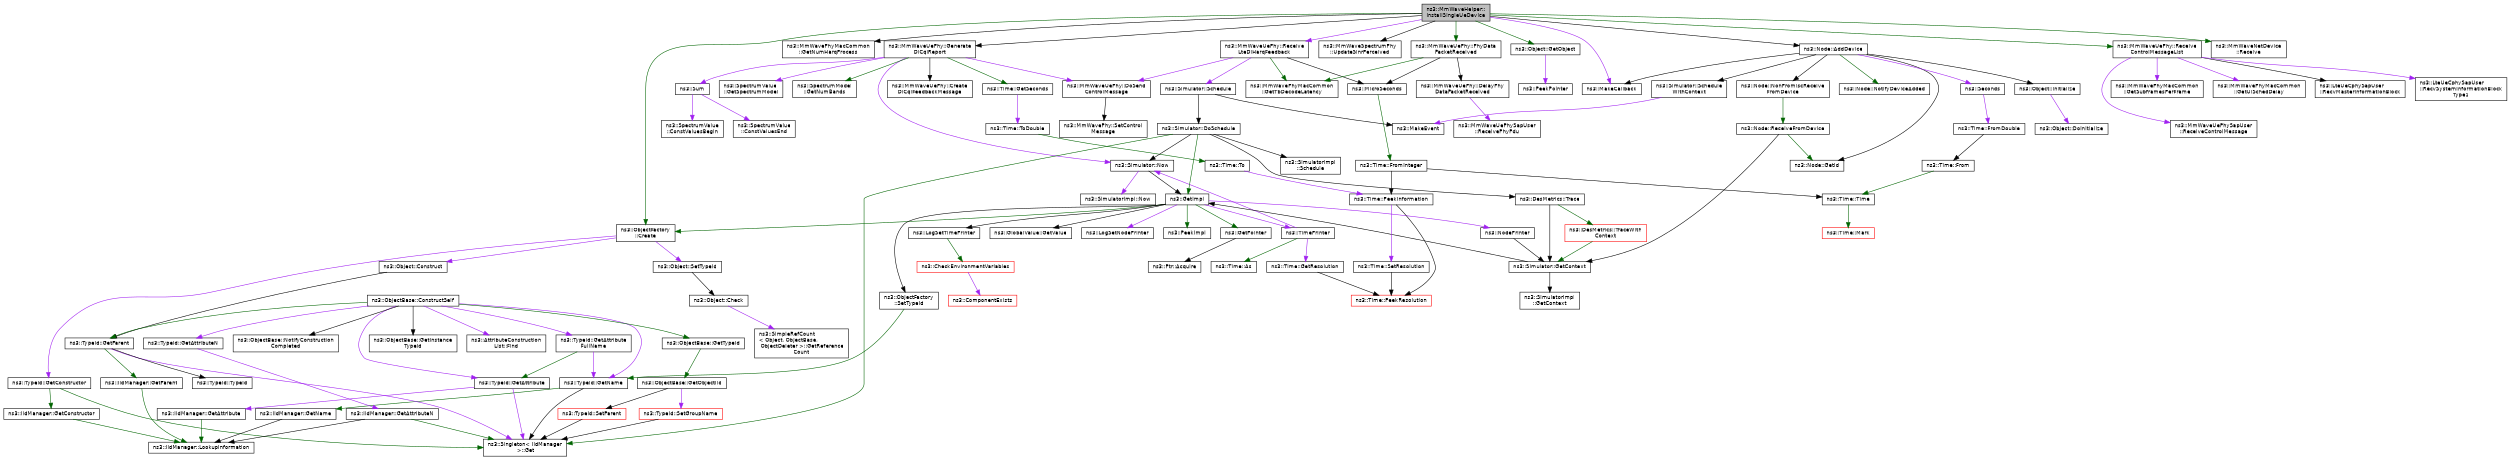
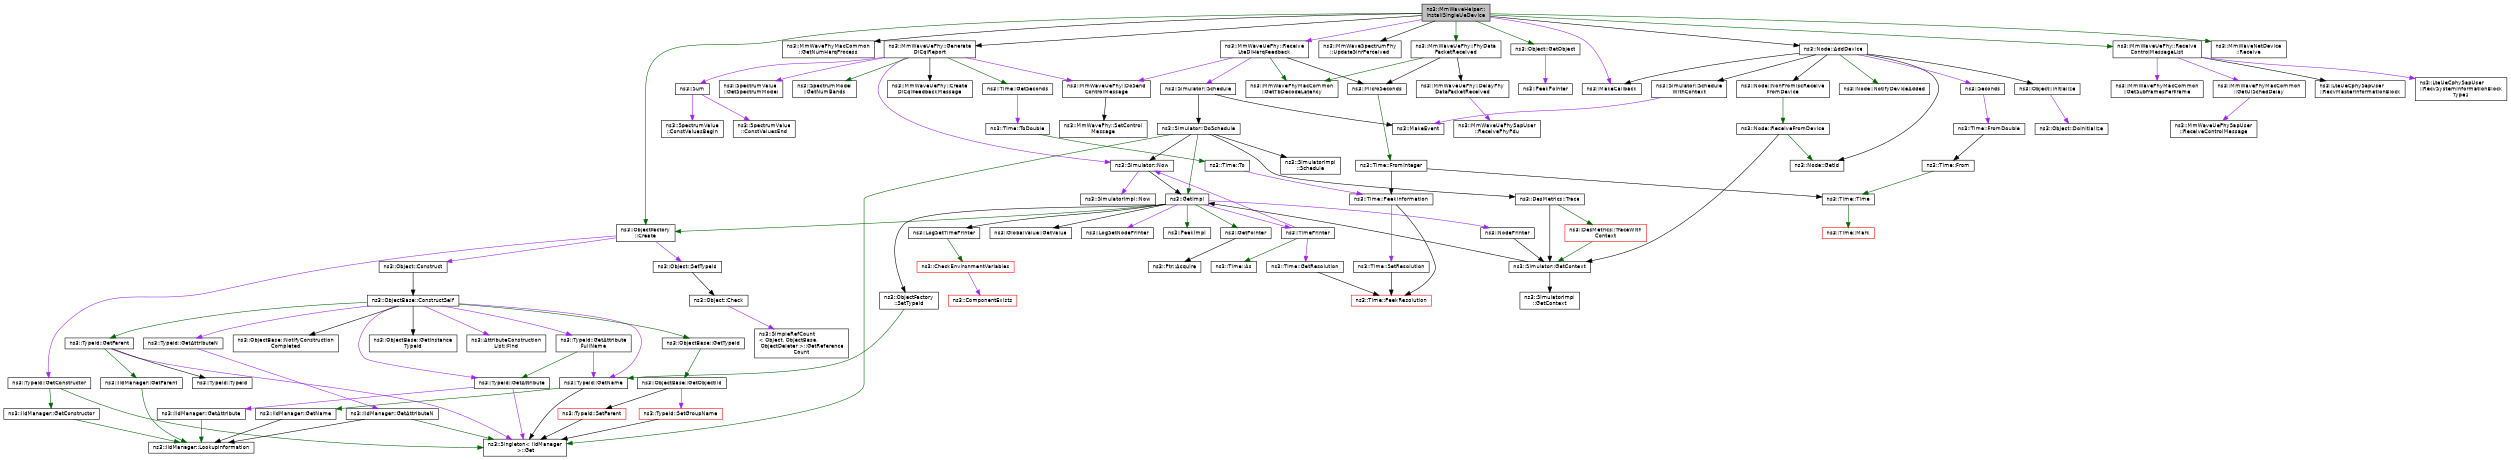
  digraph {
    rankdir=TB
    node [color=black fillcolor=white fontname=Helvetica fontsize=10 shape=record style=filled]
    edge [color=black fontname=Helvetica fontsize=10 labelfontname=Helvetica labelfontsize=10 style=solid]
    n1 [fillcolor=grey75 fontcolor=black height=0.2 label="ns3::MmWaveHelper::\lInstallSingleUeDevice" width=0.4]
    n2 [height=0.2 label="ns3::ObjectFactory\l::Create" width=0.4]
    n3 [height=0.2 label="ns3::MmWavePhyMacCommon\l::GetNumHarqProcess" width=0.4]
    n4 [height=0.2 label="ns3::MakeCallback" width=0.4]
    n5 [height=0.2 label="ns3::MmWaveUePhy::Generate\lDlCqiReport" width=0.4]
    n6 [height=0.2 label="ns3::MmWaveSpectrumPhy\l::UpdateSinrPerceived" width=0.4]
    n7 [height=0.2 label="ns3::MmWaveUePhy::Receive\lLteDlHarqFeedback" width=0.4]
    n8 [height=0.2 label="ns3::Object::GetObject" width=0.4]
    n9 [height=0.2 label="ns3::Node::AddDevice" width=0.4]
    n10 [height=0.2 label="ns3::MmWaveUePhy::PhyData\lPacketReceived" width=0.4]
    n11 [height=0.2 label="ns3::MmWaveUePhy::Receive\lControlMessageList" width=0.4]
    n12 [height=0.2 label="ns3::MmWaveNetDevice\l::Receive" width=0.4]
    n13 [height=0.2 label="ns3::TypeId::GetConstructor" width=0.4]
    n14 [height=0.2 label="ns3::Object::SetTypeId" width=0.4]
    n15 [height=0.2 label="ns3::Object::Construct" width=0.4]
    n16 [height=0.2 label="ns3::Simulator::Now" width=0.4]
    n17 [height=0.2 label="ns3::MmWaveUePhy::Create\lDlCqiFeedbackMessage" width=0.4]
    n18 [height=0.2 label="ns3::Sum" width=0.4]
    n19 [height=0.2 label="ns3::SpectrumValue\l::GetSpectrumModel" width=0.4]
    n20 [height=0.2 label="ns3::SpectrumModel\l::GetNumBands" width=0.4]
    n21 [height=0.2 label="ns3::Time::GetSeconds" width=0.4]
    n22 [height=0.2 label="ns3::MmWaveUePhy::DoSend\lControlMessage" width=0.4]
    n23 [height=0.2 label="ns3::Simulator::Schedule" width=0.4]
    n24 [height=0.2 label="ns3::MicroSeconds" width=0.4]
    n25 [height=0.2 label="ns3::MmWavePhyMacCommon\l::GetTbDecodeLatency" width=0.4]
    n26 [height=0.2 label="ns3::PeekPointer" width=0.4]
    n27 [height=0.2 label="ns3::Node::NonPromiscReceive\lFromDevice" width=0.4]
    n28 [height=0.2 label="ns3::Node::GetId" width=0.4]
    n29 [height=0.2 label="ns3::Simulator::Schedule\lWithContext" width=0.4]
    n30 [height=0.2 label="ns3::Seconds" width=0.4]
    n31 [height=0.2 label="ns3::Object::Initialize" width=0.4]
    n32 [height=0.2 label="ns3::Node::NotifyDeviceAdded" width=0.4]
    n33 [height=0.2 label="ns3::MmWaveUePhy::DelayPhy\lDataPacketReceived" width=0.4]
    n34 [height=0.2 label="ns3::MmWavePhyMacCommon\l::GetUlSchedDelay" width=0.4]
    n35 [height=0.2 label="ns3::MmWavePhyMacCommon\l::GetSubframesPerFrame" width=0.4]
    n36 [height=0.2 label="ns3::MmWaveUePhySapUser\l::ReceiveControlMessage" width=0.4]
    n37 [height=0.2 label="ns3::LteUeCphySapUser\l::RecvMasterInformationBlock" width=0.4]
    n38 [height=0.2 label="ns3::LteUeCphySapUser\l::RecvSystemInformationBlock\lType1" width=0.4]
    n39 [height=0.2 label="ns3::Singleton\< IidManager\l \>::Get" width=0.4]
    n40 [height=0.2 label="ns3::IidManager::GetConstructor" width=0.4]
    n41 [height=0.2 label="ns3::Object::Check" width=0.4]
    n42 [height=0.2 label="ns3::ObjectBase::ConstructSelf" width=0.4]
    n43 [height=0.2 label="ns3::IidManager::LookupInformation" width=0.4]
    n44 [height=0.2 label="ns3::SimpleRefCount\l\< Object, ObjectBase,\l ObjectDeleter \>::GetReference\lCount" width=0.4]
    n45 [height=0.2 label="ns3::ObjectBase::GetInstance\lTypeId" width=0.4]
    n46 [height=0.2 label="ns3::TypeId::GetName" width=0.4]
    n47 [height=0.2 label="ns3::TypeId::GetAttributeN" width=0.4]
    n48 [height=0.2 label="ns3::TypeId::GetAttribute" width=0.4]
    n49 [height=0.2 label="ns3::AttributeConstruction\lList::Find" width=0.4]
    n50 [height=0.2 label="ns3::TypeId::GetAttribute\lFullName" width=0.4]
    n51 [height=0.2 label="ns3::TypeId::GetParent" width=0.4]
    n52 [height=0.2 label="ns3::ObjectBase::GetTypeId" width=0.4]
    n53 [height=0.2 label="ns3::ObjectBase::NotifyConstruction\lCompleted" width=0.4]
    n54 [height=0.2 label="ns3::IidManager::GetName" width=0.4]
    n55 [height=0.2 label="ns3::IidManager::GetAttributeN" width=0.4]
    n56 [height=0.2 label="ns3::IidManager::GetAttribute" width=0.4]
    n57 [height=0.2 label="ns3::IidManager::GetParent" width=0.4]
    n58 [height=0.2 label="ns3::TypeId::TypeId" width=0.4]
    n59 [height=0.2 label="ns3::ObjectBase::GetObjectIid" width=0.4]
    n60 [color=red height=0.2 label="ns3::TypeId::SetParent" width=0.4]
    n61 [color=red height=0.2 label="ns3::TypeId::SetGroupName" width=0.4]
    n62 [height=0.2 label="ns3::GetImpl" width=0.4]
    n63 [height=0.2 label="ns3::SimulatorImpl::Now" width=0.4]
    n64 [height=0.2 label="ns3::SpectrumValue\l::ConstValuesBegin" width=0.4]
    n65 [height=0.2 label="ns3::SpectrumValue\l::ConstValuesEnd" width=0.4]
    n66 [height=0.2 label="ns3::Time::ToDouble" width=0.4]
    n67 [height=0.2 label="ns3::MmWavePhy::SetControl\lMessage" width=0.4]
    n68 [height=0.2 label="ns3::PeekImpl" width=0.4]
    n69 [height=0.2 label="ns3::GlobalValue::GetValue" width=0.4]
    n70 [height=0.2 label="ns3::ObjectFactory\l::SetTypeId" width=0.4]
    n71 [height=0.2 label="ns3::GetPointer" width=0.4]
    n72 [height=0.2 label="ns3::LogSetTimePrinter" width=0.4]
    n73 [height=0.2 label="ns3::TimePrinter" width=0.4]
    n74 [height=0.2 label="ns3::LogSetNodePrinter" width=0.4]
    n75 [height=0.2 label="ns3::NodePrinter" width=0.4]
    n76 [height=0.2 label="ns3::Ptr::Acquire" width=0.4]
    n77 [color=red height=0.2 label="ns3::CheckEnvironmentVariables" width=0.4]
    n78 [height=0.2 label="ns3::Time::GetResolution" width=0.4]
    n79 [height=0.2 label="ns3::Time::As" width=0.4]
    n80 [height=0.2 label="ns3::Simulator::GetContext" width=0.4]
    n81 [color=red height=0.2 label="ns3::ComponentExists" width=0.4]
    n82 [color=red height=0.2 label="ns3::Time::PeekResolution" width=0.4]
    n83 [height=0.2 label="ns3::SimulatorImpl\l::GetContext" width=0.4]
    n84 [height=0.2 label="ns3::Time::To" width=0.4]
    n85 [height=0.2 label="ns3::Time::PeekInformation" width=0.4]
    n86 [height=0.2 label="ns3::Time::SetResolution" width=0.4]
    n87 [height=0.2 label="ns3::Simulator::DoSchedule" width=0.4]
    n88 [height=0.2 label="ns3::MakeEvent" width=0.4]
    n89 [height=0.2 label="ns3::Time::FromInteger" width=0.4]
    n90 [height=0.2 label="ns3::DesMetrics::Trace" width=0.4]
    n91 [height=0.2 label="ns3::SimulatorImpl\l::Schedule" width=0.4]
    n92 [color=red height=0.2 label="ns3::DesMetrics::TraceWith\lContext" width=0.4]
    n93 [height=0.2 label="ns3::Time::Time" width=0.4]
    n94 [color=red height=0.2 label="ns3::Time::Mark" width=0.4]
    n95 [height=0.2 label="ns3::Node::ReceiveFromDevice" width=0.4]
    n96 [height=0.2 label="ns3::Time::FromDouble" width=0.4]
    n97 [height=0.2 label="ns3::Object::DoInitialize" width=0.4]
    n98 [height=0.2 label="ns3::Time::From" width=0.4]
    n99 [height=0.2 label="ns3::MmWaveUePhySapUser\l::ReceivePhyPdu" width=0.4]
    n1 -> n2 [color=darkgreen]
    n1 -> n3
    n1 -> n4 [color=purple]
    n1 -> n5
    n1 -> n6
    n1 -> n7 [color=purple]
    n1 -> n8 [color=darkgreen]
    n1 -> n9
    n1 -> n10 [color=darkgreen]
    n1 -> n11 [color=darkgreen]
    n1 -> n12 [color=darkgreen]
    n2 -> n13 [color=purple]
    n2 -> n14 [color=purple]
    n2 -> n15 [color=purple]
    n5 -> n16 [color=purple]
    n5 -> n17
    n5 -> n18 [color=purple]
    n5 -> n19 [color=purple]
    n5 -> n20 [color=darkgreen]
    n5 -> n21 [color=darkgreen]
    n5 -> n22 [color=purple]
    n7 -> n22 [color=purple]
    n7 -> n23 [color=purple]
    n7 -> n24
    n7 -> n25 [color=darkgreen]
    n8 -> n26 [color=purple]
    n9 -> n4
    n9 -> n27
    n9 -> n28
    n9 -> n29
    n9 -> n30 [color=purple]
    n9 -> n31
    n9 -> n32 [color=darkgreen]
    n10 -> n24
    n10 -> n25 [color=darkgreen]
    n10 -> n33
    n11 -> n34 [color=purple]
    n11 -> n35 [color=purple]
-   n11 -> n36 [color=purple]
+   n34 -> n36 [color=purple]
    n11 -> n37
    n11 -> n38 [color=purple]
    n13 -> n39 [color=darkgreen]
    n13 -> n40 [color=darkgreen]
    n14 -> n41
-   n15 -> n51
+   n15 -> n42
    n16 -> n62
    n16 -> n63 [color=purple]
    n18 -> n64 [color=purple]
    n18 -> n65 [color=purple]
    n21 -> n66 [color=purple]
    n22 -> n67
    n23 -> n87
    n23 -> n88
    n24 -> n89 [color=darkgreen]
    n27 -> n95 [color=darkgreen]
    n29 -> n88 [color=purple]
    n30 -> n96 [color=purple]
    n31 -> n97 [color=purple]
    n33 -> n99 [color=purple]
    n40 -> n43 [color=darkgreen]
    n41 -> n44 [color=purple]
    n42 -> n45
    n42 -> n46 [color=purple]
    n42 -> n47 [color=purple]
    n42 -> n48 [color=purple]
    n42 -> n49 [color=purple]
    n42 -> n50 [color=purple]
    n42 -> n51 [color=darkgreen]
    n42 -> n52 [color=darkgreen]
    n42 -> n53
    n46 -> n39
    n46 -> n54 [color=darkgreen]
    n47 -> n55 [color=purple]
    n48 -> n39 [color=purple]
    n48 -> n56 [color=purple]
    n50 -> n46 [color=purple]
    n50 -> n48 [color=darkgreen]
    n51 -> n39 [color=purple]
    n51 -> n57 [color=darkgreen]
    n51 -> n58
    n52 -> n59 [color=darkgreen]
    n54 -> n43
    n55 -> n39 [color=darkgreen]
    n55 -> n43
    n56 -> n43 [color=darkgreen]
    n57 -> n43 [color=darkgreen]
    n59 -> n60
    n59 -> n61 [color=purple]
    n60 -> n39
    n61 -> n39
    n62 -> n2 [color=darkgreen]
    n62 -> n68 [color=darkgreen]
    n62 -> n69
    n62 -> n70
    n62 -> n71 [color=darkgreen]
    n62 -> n72
    n62 -> n73 [color=purple]
    n62 -> n74 [color=purple]
    n62 -> n75 [color=purple]
    n66 -> n84 [color=darkgreen]
    n70 -> n46 [color=darkgreen]
    n71 -> n76
    n72 -> n77 [color=darkgreen]
    n73 -> n16 [color=purple]
    n73 -> n78 [color=purple]
    n73 -> n79 [color=darkgreen]
    n75 -> n80
    n77 -> n81 [color=purple]
    n78 -> n82
    n80 -> n62
    n80 -> n83
    n84 -> n85 [color=purple]
    n85 -> n82
    n85 -> n86 [color=purple]
    n86 -> n82
    n87 -> n16
    n87 -> n39 [color=darkgreen]
    n87 -> n62 [color=darkgreen]
    n87 -> n90
    n87 -> n91
    n89 -> n85
    n89 -> n93
    n90 -> n80
    n90 -> n92 [color=darkgreen]
    n92 -> n80 [color=darkgreen]
    n93 -> n94 [color=darkgreen]
    n95 -> n28 [color=darkgreen]
    n95 -> n80
    n96 -> n98
    n98 -> n93 [color=darkgreen]
  }
